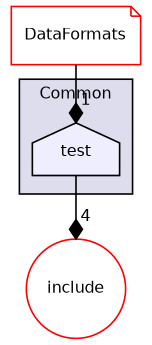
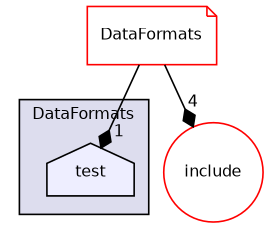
  digraph {
    compound=true
    node [fontname=Helvetica fontsize=10 color=red]
    edge [arrowhead=diamond labeldistance=1.5 labelfontname=Helvetica labelfontsize=10]
    n1 [fillcolor="#eeeeff" label=test pencolor=black shape=house style=filled color=""]
    n2 [label=include shape=circle]
    n3 [label=DataFormats shape=note]
    subgraph cluster_1 {
      bgcolor="#ddddee"
      fontname=Helvetica
      fontsize=10
-     label=Common
+     label=DataFormats
      pencolor=black
      n1
    }
-   n1 -> n2 [headlabel=4]
+   n3 -> n2 [headlabel=4]
    n3 -> n1 [headlabel=1]
  }
